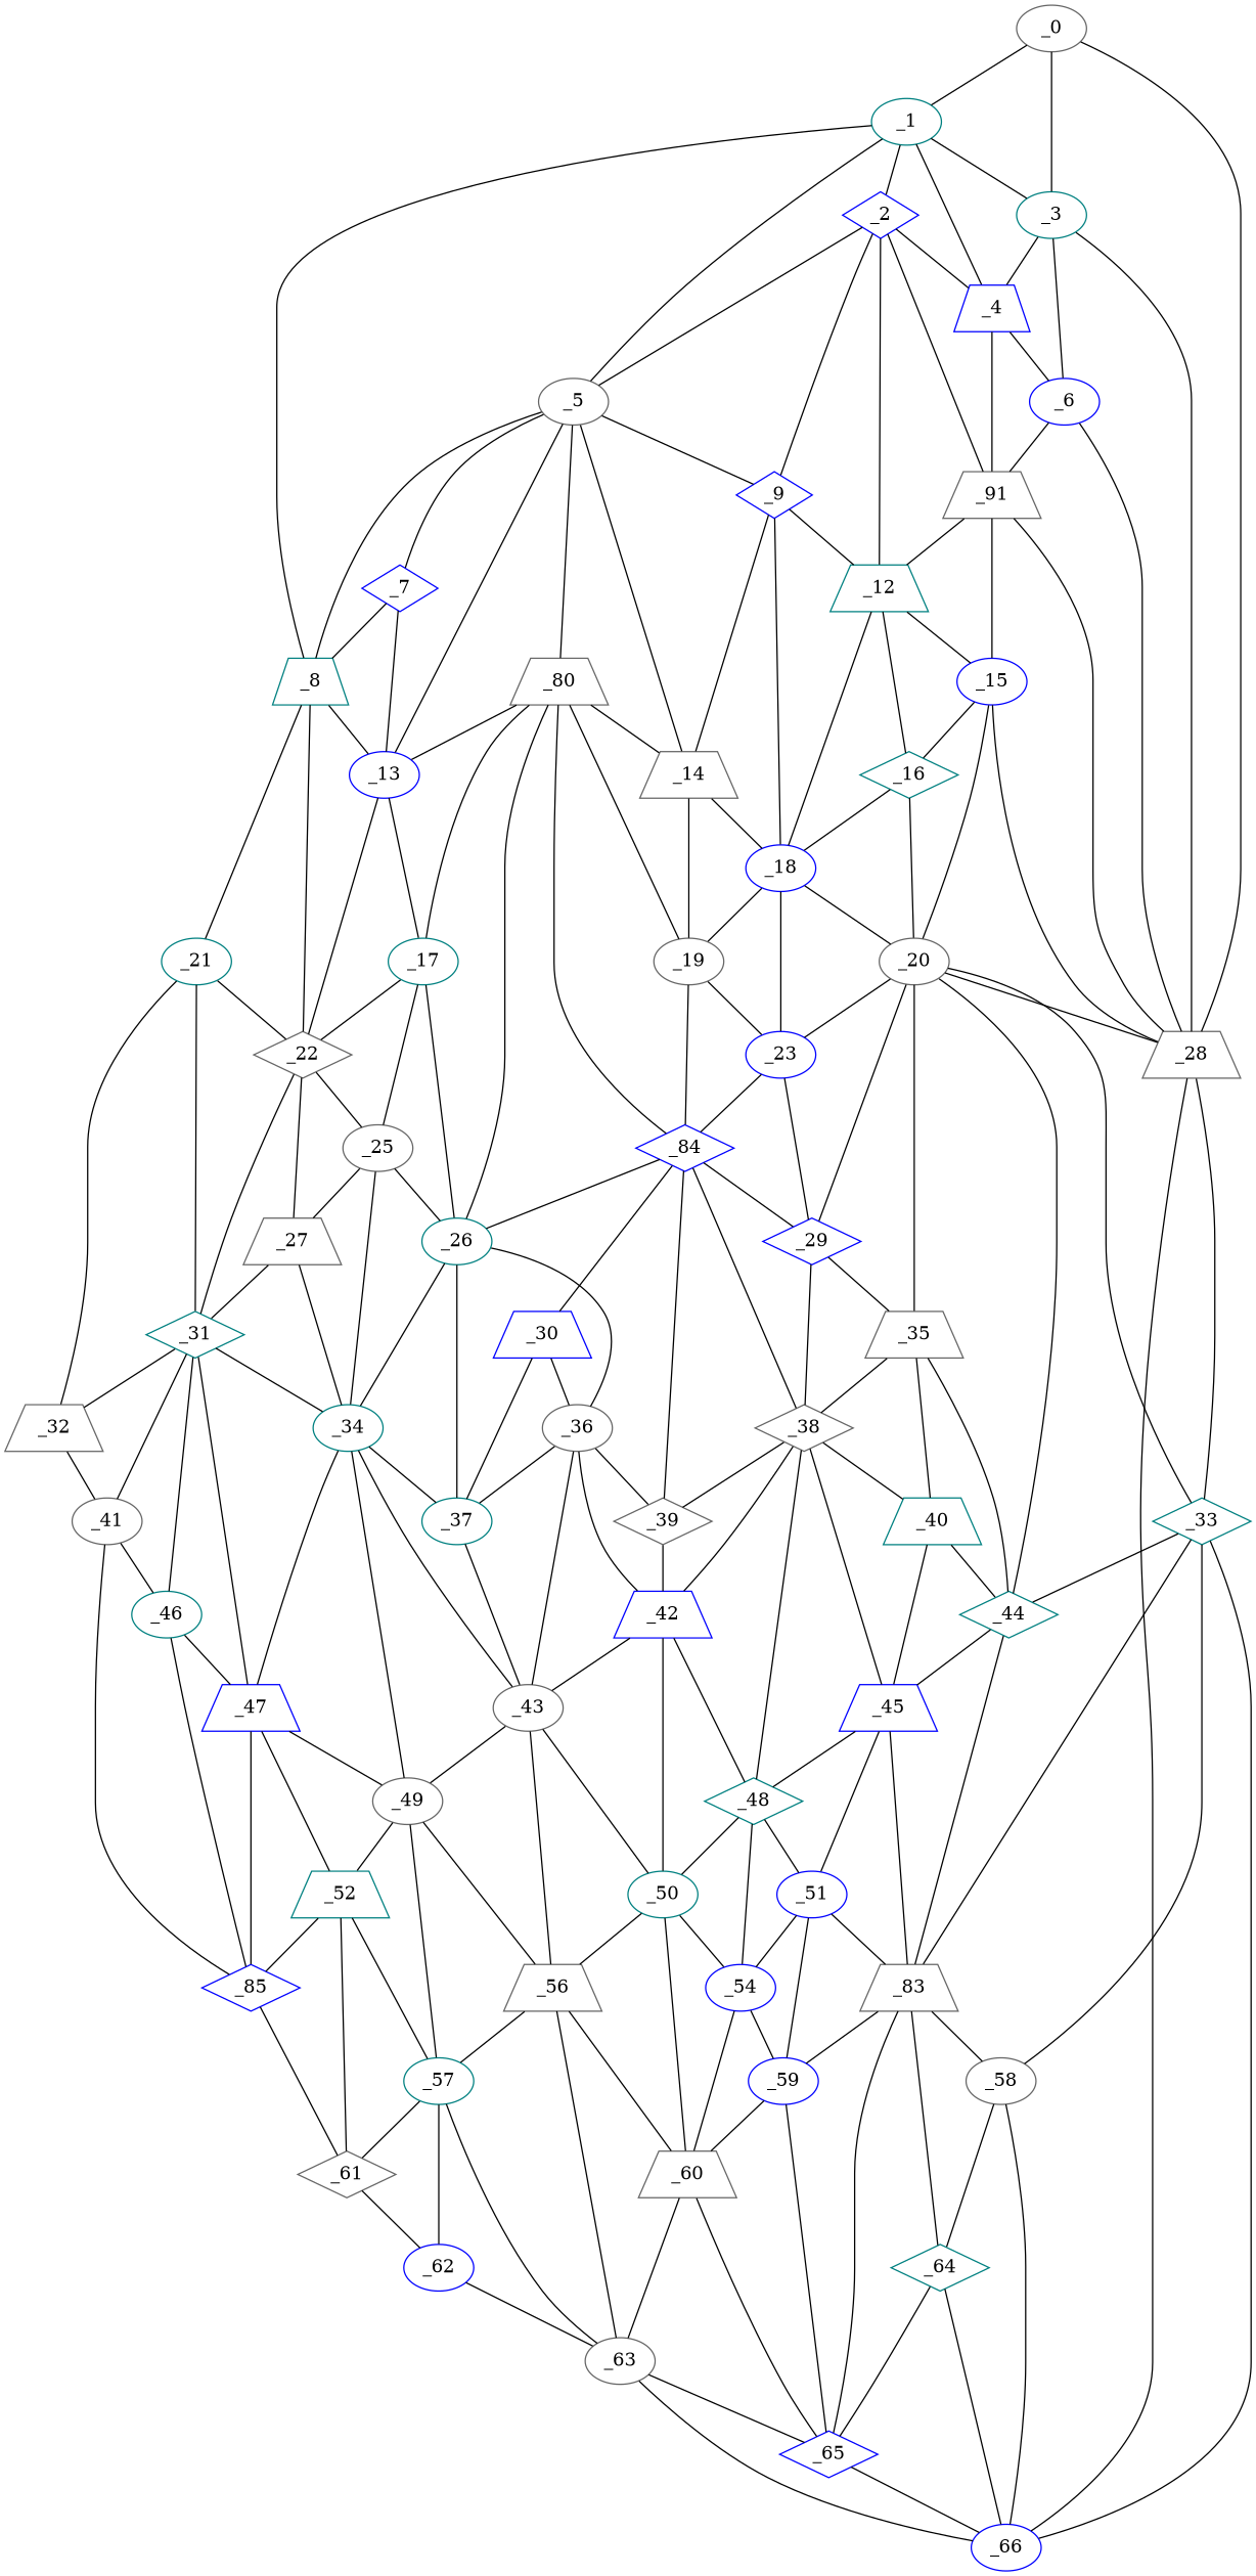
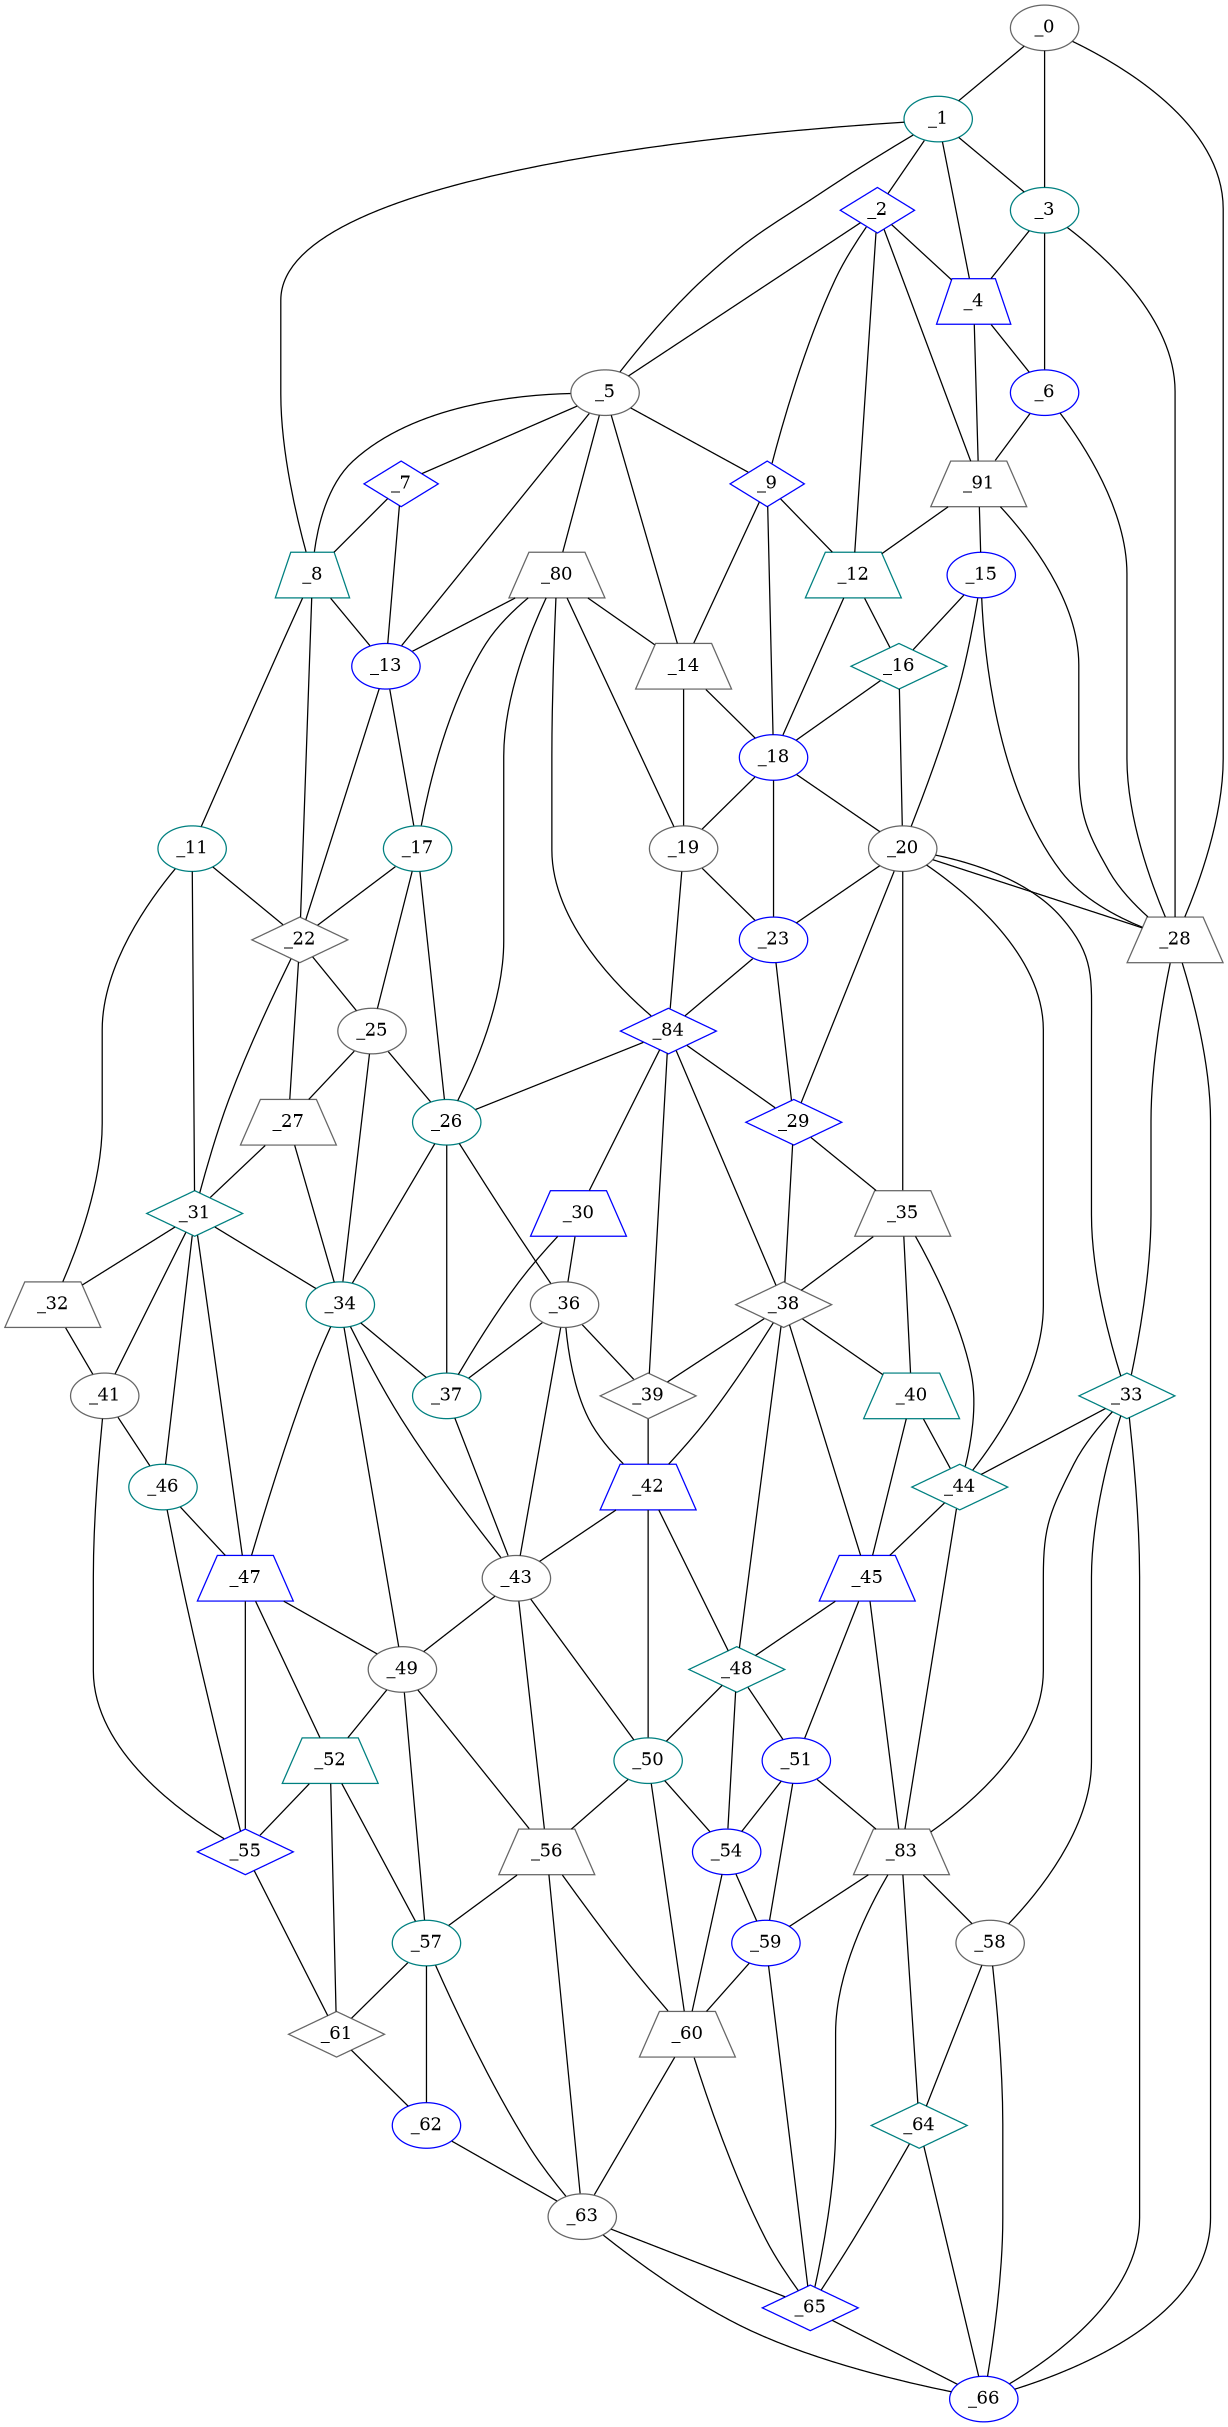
  graph {
    node [color=gray40 shape=ellipse x=68 y=48]
    edge [valence=2]
    _0 [x=1 y=16]
    _1 [color=teal x=1 y=20]
    _3 [color=teal x=36 y=17]
    _28 [shape=trapezium x=74 y=5]
    _2 [color=blue shape=diamond x=34 y=36]
    _4 [color=blue shape=trapezium x=36 y=30]
    _5 [x=37 y=83]
    _8 [color=teal shape=trapezium x=46 y=115]
    _6 [color=blue x=38 y=22]
    _33 [color=teal shape=diamond x=81 y=8]
    _66 [color=blue x=126 y=20]
    _9 [color=blue shape=diamond x=47]
    n13 [label=_91 shape=trapezium x=49 y=34]
    _12 [color=teal shape=trapezium x=49 y=42]
    _7 [color=blue shape=diamond x=44 y=104]
    n16 [label=_80 shape=trapezium x=48 y=82]
    _13 [color=blue x=52 y=100]
    _14 [shape=trapezium x=55 y=55]
-   _21 [color=teal x=65 y=120]
+   _21 [color=teal x=65 y=120 label=_11]
    _22 [shape=diamond x=67 y=106]
    _44 [color=teal shape=diamond x=93 y=40]
    n22 [label=_83 shape=trapezium x=109 y=37]
    _58 [x=114 y=34]
    _18 [color=blue x=58]
    _15 [color=blue x=56 y=37]
    _16 [color=teal shape=diamond x=56 y=42]
    _17 [color=teal x=57 y=95]
    _19 [x=60 y=60]
    n29 [color=blue label=_84 shape=diamond y=63]
    _26 [color=teal x=69 y=89]
    _31 [color=teal shape=diamond x=79 y=110]
    _32 [shape=trapezium x=79 y=121]
    _25 [y=93]
    _27 [shape=trapezium x=72 y=103]
    _20 [x=64 y=37]
    _23 [color=blue y=51]
    _29 [color=blue shape=diamond x=74 y=50]
    _30 [color=blue shape=trapezium x=76 y=72]
    _38 [shape=diamond x=86 y=59]
    _39 [shape=diamond x=86 y=66]
    _34 [color=teal x=82 y=98]
    _37 [color=teal x=85 y=87]
    _36 [x=85 y=73]
    _41 [x=91 y=121]
    _46 [color=teal x=98 y=118]
    _47 [color=blue shape=trapezium x=101 y=105]
    _35 [shape=trapezium x=84]
    _40 [color=teal shape=trapezium x=88 y=49]
    _45 [color=blue shape=trapezium x=93 y=51]
    _42 [color=blue shape=trapezium x=92 y=69]
    _48 [color=teal shape=diamond x=102 y=58]
    _43 [x=92 y=86]
    _49 [x=102 y=97]
    _59 [color=blue x=115 y=56]
    _64 [color=teal shape=diamond x=123 y=39]
    _65 [color=blue shape=diamond x=123 y=47]
    _51 [color=blue x=107 y=56]
-   _55 [color=blue shape=diamond x=110 y=116 label=_85]
+   _55 [color=blue shape=diamond x=110 y=116]
    _52 [color=teal shape=trapezium x=108 y=106]
    _50 [color=teal x=104 y=69]
    _54 [color=blue x=110 y=67]
    _56 [shape=trapezium x=111 y=85]
    _57 [color=teal x=111 y=96]
    _61 [shape=diamond x=117 y=108]
    _60 [shape=trapezium x=116 y=72]
    _63 [x=122 y=83]
    _62 [color=blue x=120 y=100]
    _0 -- _1 [valence=1]
    _0 -- _3 [valence=1]
    _0 -- _28 [valence=1]
    _1 -- _3
    _1 -- _2 [valence=1]
    _1 -- _4
    _1 -- _5
    _1 -- _8 [valence=1]
    _3 -- _28 [valence=1]
    _3 -- _4 [valence=1]
    _3 -- _6
    _28 -- _33 [valence=1]
    _28 -- _66 [valence=1]
    _2 -- _4
    _2 -- _5
    _2 -- _9 [valence=1]
    _2 -- n13
    _2 -- _12
    _4 -- _6
    _4 -- n13
    _5 -- _8
    _5 -- _9
    _5 -- _7 [valence=1]
    _5 -- n16
    _5 -- _13 [valence=1]
    _5 -- _14
    _8 -- _13 [valence=1]
    _8 -- _21 [valence=1]
    _8 -- _22
    _6 -- _28
    _6 -- n13
    _33 -- _66
    _33 -- _44 [valence=1]
    _33 -- n22
    _33 -- _58
    _9 -- _12
    _9 -- _14 [valence=1]
    _9 -- _18 [valence=1]
    n13 -- _28 [valence=1]
    n13 -- _12 [valence=1]
    n13 -- _15
    _12 -- _18 [valence=1]
-   _12 -- _15
    _12 -- _16
    _7 -- _8
    _7 -- _13
    n16 -- _13 [valence=1]
    n16 -- _14 [valence=1]
    n16 -- _17
    n16 -- _19 [valence=1]
    n16 -- n29
    n16 -- _26
    _13 -- _22 [valence=1]
    _13 -- _17
    _14 -- _18
    _14 -- _19 [valence=1]
    _21 -- _22 [valence=1]
    _21 -- _31
    _21 -- _32 [valence=1]
    _22 -- _31
    _22 -- _25
    _22 -- _27 [valence=1]
    _44 -- n22 [valence=1]
    _44 -- _45
    n22 -- _58 [valence=1]
    n22 -- _59 [valence=1]
    n22 -- _64 [valence=1]
    n22 -- _65
    _58 -- _66
    _58 -- _64 [valence=1]
    _18 -- _19 [valence=1]
    _18 -- _20
    _18 -- _23
    _15 -- _28
    _15 -- _16 [valence=1]
    _15 -- _20
    _16 -- _18
    _16 -- _20 [valence=1]
    _17 -- _22
    _17 -- _26 [valence=1]
    _17 -- _25
    _19 -- n29
    _19 -- _23
    n29 -- _26 [valence=1]
    n29 -- _29
    n29 -- _30
    n29 -- _38 [valence=1]
    n29 -- _39
    _26 -- _34
    _26 -- _37
    _26 -- _36 [valence=1]
    _31 -- _32 [valence=1]
    _31 -- _34
    _31 -- _41
    _31 -- _46
    _31 -- _47 [valence=1]
    _32 -- _41 [valence=1]
    _25 -- _26
    _25 -- _27 [valence=1]
    _25 -- _34
    _27 -- _31
    _27 -- _34
    _20 -- _28
    _20 -- _33
    _20 -- _44
    _20 -- _23 [valence=1]
    _20 -- _29
    _20 -- _35 [valence=1]
    _23 -- n29
    _23 -- _29
    _29 -- _38
    _29 -- _35 [valence=1]
    _30 -- _37 [valence=1]
    _30 -- _36
    _38 -- _39
    _38 -- _40
    _38 -- _45
    _38 -- _42 [valence=1]
    _38 -- _48
    _39 -- _42
    _34 -- _37
    _34 -- _47
    _34 -- _43
    _34 -- _49
    _37 -- _43
    _36 -- _39
    _36 -- _37
    _36 -- _42
    _36 -- _43 [valence=1]
    _41 -- _46 [valence=1]
    _41 -- _55 [valence=1]
    _46 -- _47
    _46 -- _55 [valence=1]
    _47 -- _49
    _47 -- _55 [valence=1]
    _47 -- _52
    _35 -- _44
    _35 -- _38
    _35 -- _40 [valence=1]
    _40 -- _44
    _40 -- _45 [valence=1]
    _45 -- n22
    _45 -- _48 [valence=1]
    _45 -- _51
    _42 -- _48
    _42 -- _43
    _42 -- _50 [valence=1]
    _48 -- _51
    _48 -- _50
    _48 -- _54 [valence=1]
    _43 -- _49 [valence=1]
    _43 -- _50 [valence=1]
    _43 -- _56
    _49 -- _52 [valence=1]
    _49 -- _56
    _49 -- _57
    _59 -- _65 [valence=1]
    _59 -- _60
    _64 -- _66
    _64 -- _65
    _65 -- _66
    _51 -- n22
    _51 -- _59 [valence=1]
    _51 -- _54
    _55 -- _61 [valence=1]
    _52 -- _55 [valence=1]
    _52 -- _57 [valence=1]
    _52 -- _61
    _50 -- _54
    _50 -- _56
    _50 -- _60
    _54 -- _59
    _54 -- _60
    _56 -- _57 [valence=1]
    _56 -- _60
    _56 -- _63 [valence=1]
    _57 -- _61
    _57 -- _63
    _57 -- _62
    _61 -- _62 [valence=1]
    _60 -- _65
    _60 -- _63
    _63 -- _66 [valence=1]
    _63 -- _65 [valence=1]
    _62 -- _63 [valence=1]
  }
